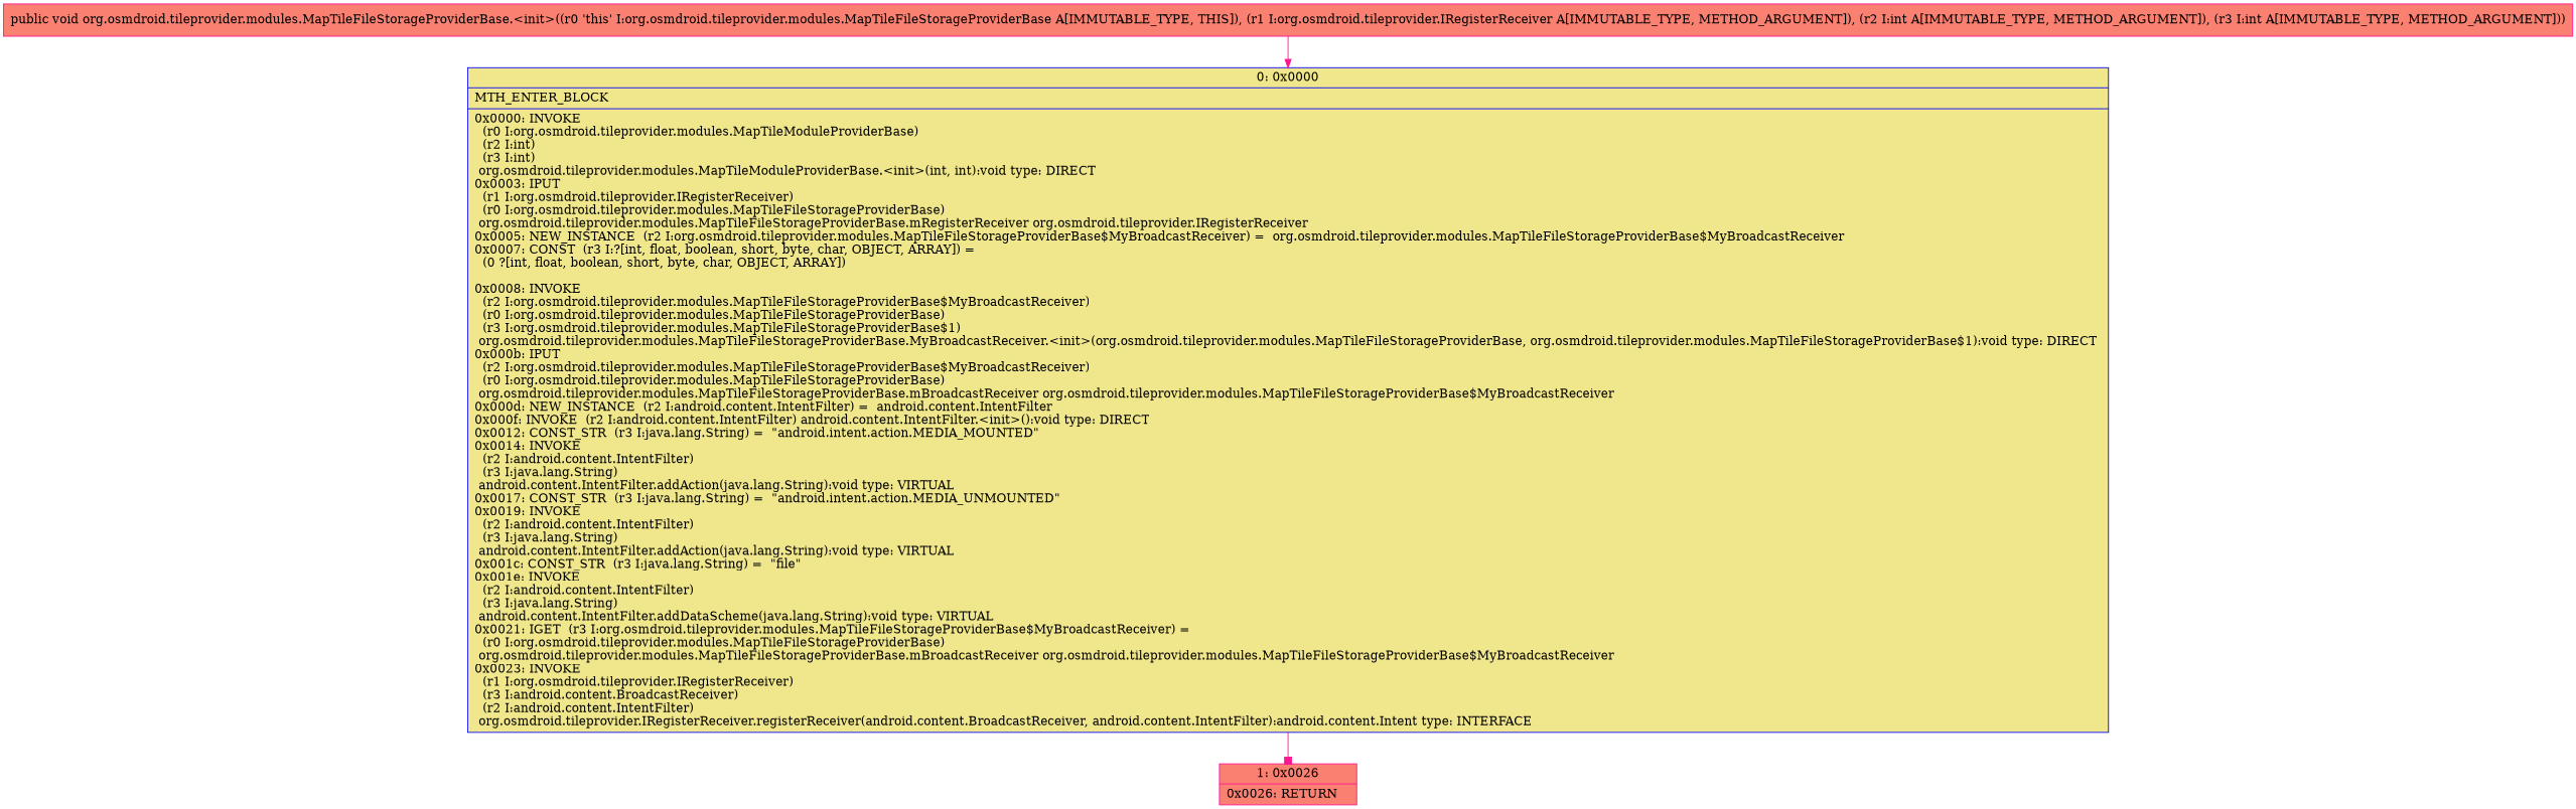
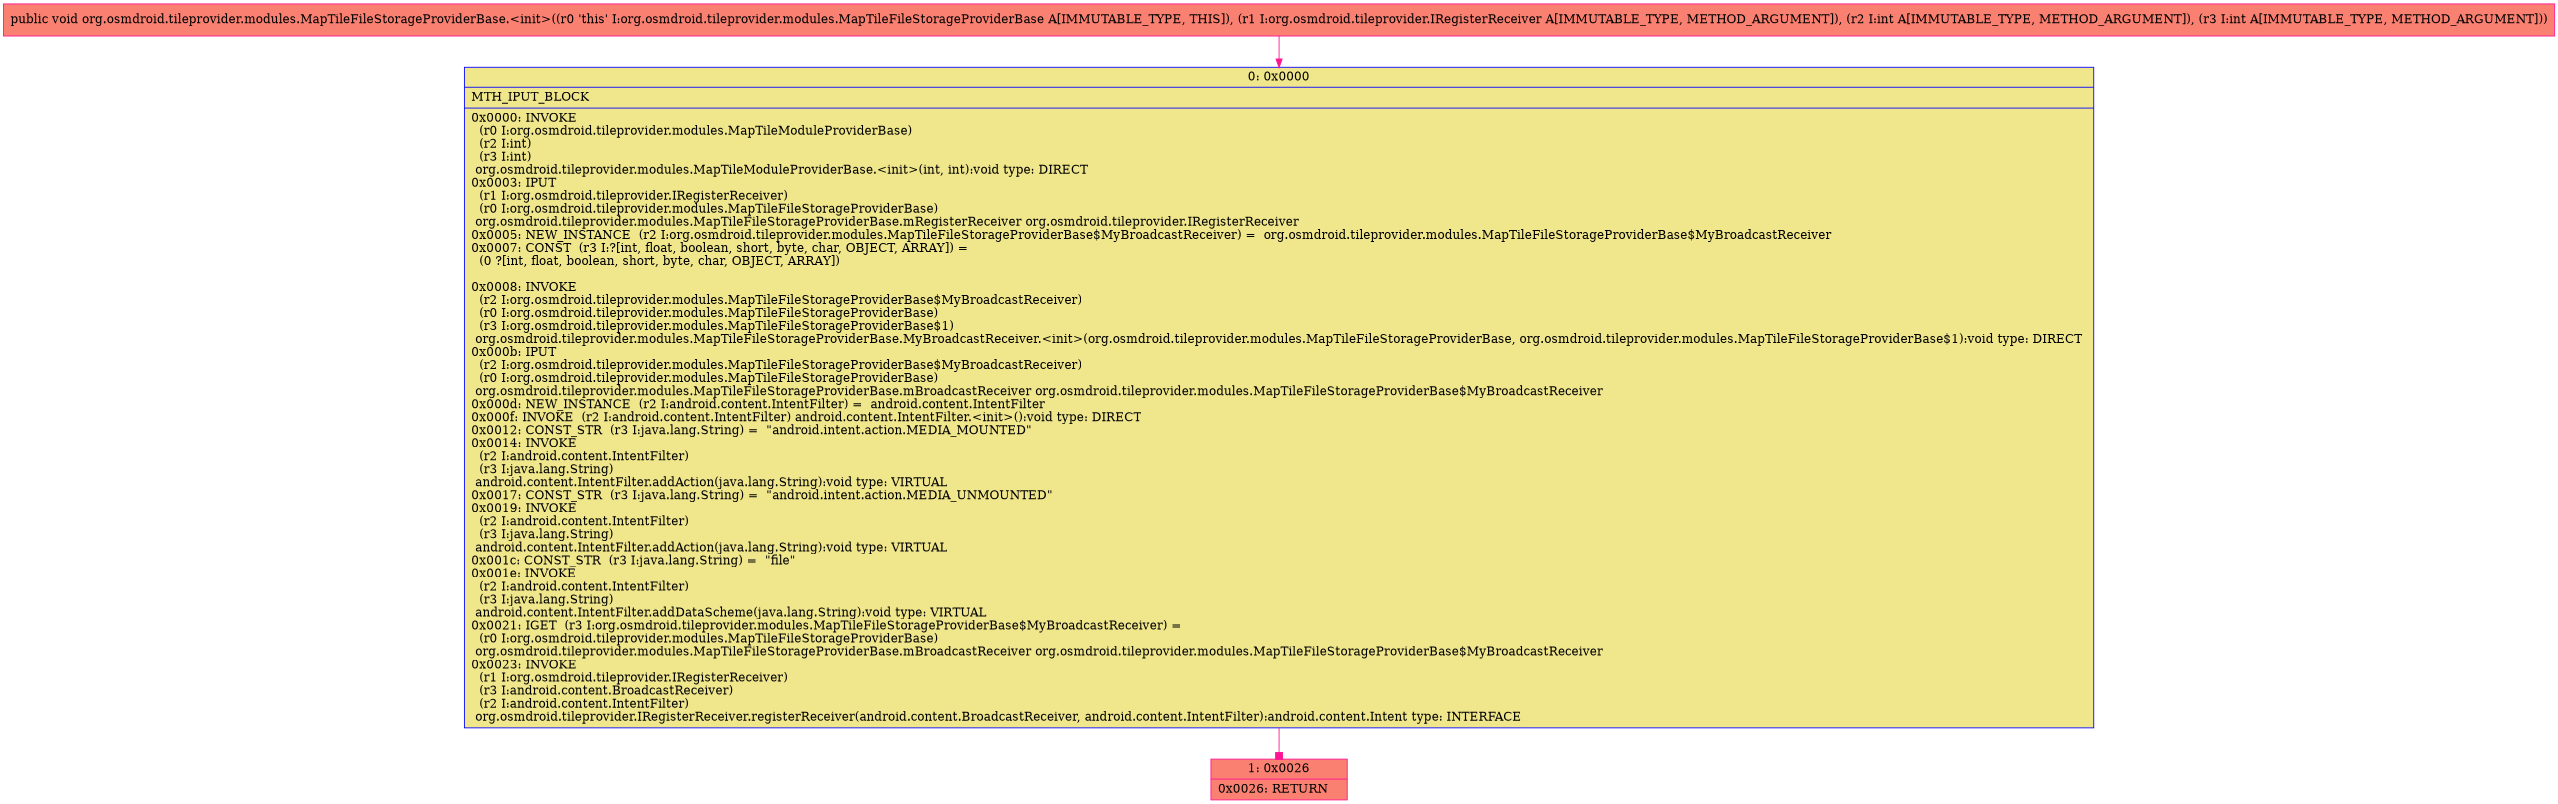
  digraph {
    node [shape=record style=filled fillcolor=salmon color=deeppink]
    edge [color=deeppink]
-   n1 [label="{0\:\ 0x0000|MTH_ENTER_BLOCK\l|0x0000: INVOKE  \l  (r0 I:org.osmdroid.tileprovider.modules.MapTileModuleProviderBase)\l  (r2 I:int)\l  (r3 I:int)\l org.osmdroid.tileprovider.modules.MapTileModuleProviderBase.\<init\>(int, int):void type: DIRECT \l0x0003: IPUT  \l  (r1 I:org.osmdroid.tileprovider.IRegisterReceiver)\l  (r0 I:org.osmdroid.tileprovider.modules.MapTileFileStorageProviderBase)\l org.osmdroid.tileprovider.modules.MapTileFileStorageProviderBase.mRegisterReceiver org.osmdroid.tileprovider.IRegisterReceiver \l0x0005: NEW_INSTANCE  (r2 I:org.osmdroid.tileprovider.modules.MapTileFileStorageProviderBase$MyBroadcastReceiver) =  org.osmdroid.tileprovider.modules.MapTileFileStorageProviderBase$MyBroadcastReceiver \l0x0007: CONST  (r3 I:?[int, float, boolean, short, byte, char, OBJECT, ARRAY]) = \l  (0 ?[int, float, boolean, short, byte, char, OBJECT, ARRAY])\l \l0x0008: INVOKE  \l  (r2 I:org.osmdroid.tileprovider.modules.MapTileFileStorageProviderBase$MyBroadcastReceiver)\l  (r0 I:org.osmdroid.tileprovider.modules.MapTileFileStorageProviderBase)\l  (r3 I:org.osmdroid.tileprovider.modules.MapTileFileStorageProviderBase$1)\l org.osmdroid.tileprovider.modules.MapTileFileStorageProviderBase.MyBroadcastReceiver.\<init\>(org.osmdroid.tileprovider.modules.MapTileFileStorageProviderBase, org.osmdroid.tileprovider.modules.MapTileFileStorageProviderBase$1):void type: DIRECT \l0x000b: IPUT  \l  (r2 I:org.osmdroid.tileprovider.modules.MapTileFileStorageProviderBase$MyBroadcastReceiver)\l  (r0 I:org.osmdroid.tileprovider.modules.MapTileFileStorageProviderBase)\l org.osmdroid.tileprovider.modules.MapTileFileStorageProviderBase.mBroadcastReceiver org.osmdroid.tileprovider.modules.MapTileFileStorageProviderBase$MyBroadcastReceiver \l0x000d: NEW_INSTANCE  (r2 I:android.content.IntentFilter) =  android.content.IntentFilter \l0x000f: INVOKE  (r2 I:android.content.IntentFilter) android.content.IntentFilter.\<init\>():void type: DIRECT \l0x0012: CONST_STR  (r3 I:java.lang.String) =  \"android.intent.action.MEDIA_MOUNTED\" \l0x0014: INVOKE  \l  (r2 I:android.content.IntentFilter)\l  (r3 I:java.lang.String)\l android.content.IntentFilter.addAction(java.lang.String):void type: VIRTUAL \l0x0017: CONST_STR  (r3 I:java.lang.String) =  \"android.intent.action.MEDIA_UNMOUNTED\" \l0x0019: INVOKE  \l  (r2 I:android.content.IntentFilter)\l  (r3 I:java.lang.String)\l android.content.IntentFilter.addAction(java.lang.String):void type: VIRTUAL \l0x001c: CONST_STR  (r3 I:java.lang.String) =  \"file\" \l0x001e: INVOKE  \l  (r2 I:android.content.IntentFilter)\l  (r3 I:java.lang.String)\l android.content.IntentFilter.addDataScheme(java.lang.String):void type: VIRTUAL \l0x0021: IGET  (r3 I:org.osmdroid.tileprovider.modules.MapTileFileStorageProviderBase$MyBroadcastReceiver) = \l  (r0 I:org.osmdroid.tileprovider.modules.MapTileFileStorageProviderBase)\l org.osmdroid.tileprovider.modules.MapTileFileStorageProviderBase.mBroadcastReceiver org.osmdroid.tileprovider.modules.MapTileFileStorageProviderBase$MyBroadcastReceiver \l0x0023: INVOKE  \l  (r1 I:org.osmdroid.tileprovider.IRegisterReceiver)\l  (r3 I:android.content.BroadcastReceiver)\l  (r2 I:android.content.IntentFilter)\l org.osmdroid.tileprovider.IRegisterReceiver.registerReceiver(android.content.BroadcastReceiver, android.content.IntentFilter):android.content.Intent type: INTERFACE \l}" fillcolor=khaki color=blue]
+   n1 [label="{0\:\ 0x0000|MTH_IPUT_BLOCK\l|0x0000: INVOKE  \l  (r0 I:org.osmdroid.tileprovider.modules.MapTileModuleProviderBase)\l  (r2 I:int)\l  (r3 I:int)\l org.osmdroid.tileprovider.modules.MapTileModuleProviderBase.\<init\>(int, int):void type: DIRECT \l0x0003: IPUT  \l  (r1 I:org.osmdroid.tileprovider.IRegisterReceiver)\l  (r0 I:org.osmdroid.tileprovider.modules.MapTileFileStorageProviderBase)\l org.osmdroid.tileprovider.modules.MapTileFileStorageProviderBase.mRegisterReceiver org.osmdroid.tileprovider.IRegisterReceiver \l0x0005: NEW_INSTANCE  (r2 I:org.osmdroid.tileprovider.modules.MapTileFileStorageProviderBase$MyBroadcastReceiver) =  org.osmdroid.tileprovider.modules.MapTileFileStorageProviderBase$MyBroadcastReceiver \l0x0007: CONST  (r3 I:?[int, float, boolean, short, byte, char, OBJECT, ARRAY]) = \l  (0 ?[int, float, boolean, short, byte, char, OBJECT, ARRAY])\l \l0x0008: INVOKE  \l  (r2 I:org.osmdroid.tileprovider.modules.MapTileFileStorageProviderBase$MyBroadcastReceiver)\l  (r0 I:org.osmdroid.tileprovider.modules.MapTileFileStorageProviderBase)\l  (r3 I:org.osmdroid.tileprovider.modules.MapTileFileStorageProviderBase$1)\l org.osmdroid.tileprovider.modules.MapTileFileStorageProviderBase.MyBroadcastReceiver.\<init\>(org.osmdroid.tileprovider.modules.MapTileFileStorageProviderBase, org.osmdroid.tileprovider.modules.MapTileFileStorageProviderBase$1):void type: DIRECT \l0x000b: IPUT  \l  (r2 I:org.osmdroid.tileprovider.modules.MapTileFileStorageProviderBase$MyBroadcastReceiver)\l  (r0 I:org.osmdroid.tileprovider.modules.MapTileFileStorageProviderBase)\l org.osmdroid.tileprovider.modules.MapTileFileStorageProviderBase.mBroadcastReceiver org.osmdroid.tileprovider.modules.MapTileFileStorageProviderBase$MyBroadcastReceiver \l0x000d: NEW_INSTANCE  (r2 I:android.content.IntentFilter) =  android.content.IntentFilter \l0x000f: INVOKE  (r2 I:android.content.IntentFilter) android.content.IntentFilter.\<init\>():void type: DIRECT \l0x0012: CONST_STR  (r3 I:java.lang.String) =  \"android.intent.action.MEDIA_MOUNTED\" \l0x0014: INVOKE  \l  (r2 I:android.content.IntentFilter)\l  (r3 I:java.lang.String)\l android.content.IntentFilter.addAction(java.lang.String):void type: VIRTUAL \l0x0017: CONST_STR  (r3 I:java.lang.String) =  \"android.intent.action.MEDIA_UNMOUNTED\" \l0x0019: INVOKE  \l  (r2 I:android.content.IntentFilter)\l  (r3 I:java.lang.String)\l android.content.IntentFilter.addAction(java.lang.String):void type: VIRTUAL \l0x001c: CONST_STR  (r3 I:java.lang.String) =  \"file\" \l0x001e: INVOKE  \l  (r2 I:android.content.IntentFilter)\l  (r3 I:java.lang.String)\l android.content.IntentFilter.addDataScheme(java.lang.String):void type: VIRTUAL \l0x0021: IGET  (r3 I:org.osmdroid.tileprovider.modules.MapTileFileStorageProviderBase$MyBroadcastReceiver) = \l  (r0 I:org.osmdroid.tileprovider.modules.MapTileFileStorageProviderBase)\l org.osmdroid.tileprovider.modules.MapTileFileStorageProviderBase.mBroadcastReceiver org.osmdroid.tileprovider.modules.MapTileFileStorageProviderBase$MyBroadcastReceiver \l0x0023: INVOKE  \l  (r1 I:org.osmdroid.tileprovider.IRegisterReceiver)\l  (r3 I:android.content.BroadcastReceiver)\l  (r2 I:android.content.IntentFilter)\l org.osmdroid.tileprovider.IRegisterReceiver.registerReceiver(android.content.BroadcastReceiver, android.content.IntentFilter):android.content.Intent type: INTERFACE \l}" fillcolor=khaki color=blue]
    n2 [label="{1\:\ 0x0026|0x0026: RETURN   \l}"]
    n3 [label="{public void org.osmdroid.tileprovider.modules.MapTileFileStorageProviderBase.\<init\>((r0 'this' I:org.osmdroid.tileprovider.modules.MapTileFileStorageProviderBase A[IMMUTABLE_TYPE, THIS]), (r1 I:org.osmdroid.tileprovider.IRegisterReceiver A[IMMUTABLE_TYPE, METHOD_ARGUMENT]), (r2 I:int A[IMMUTABLE_TYPE, METHOD_ARGUMENT]), (r3 I:int A[IMMUTABLE_TYPE, METHOD_ARGUMENT])) }"]
    n1 -> n2 [arrowhead=box]
    n3 -> n1 [arrowhead=normal]
  }
